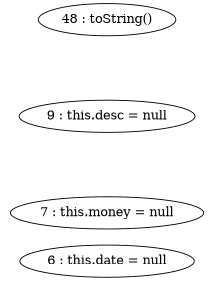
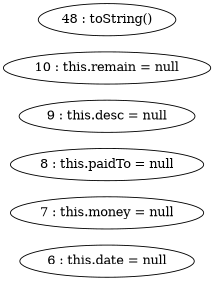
  digraph {
    rankdir=LR
    "6 : this.date = null"
    "7 : this.money = null"
+   "8 : this.paidTo = null"
    "9 : this.desc = null"
+   "10 : this.remain = null"
    "48 : toString()"
  }
